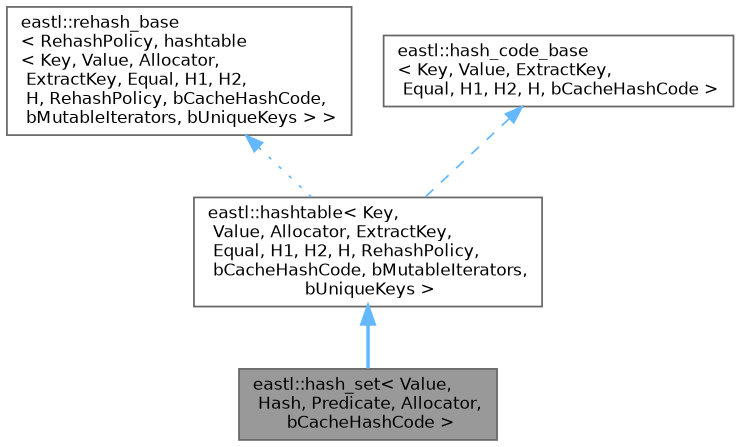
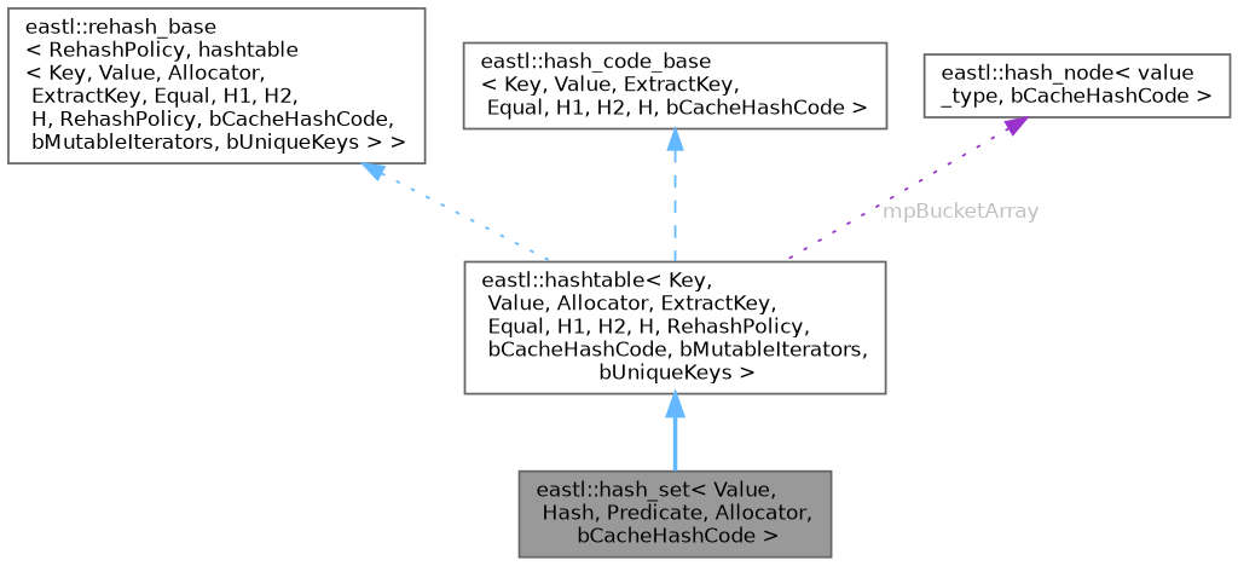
  digraph {
    rankdir=TB
    node [color=gray40 fillcolor=white fontname=Helvetica fontsize=10 shape=box style=filled]
    edge [color=steelblue1 dir=back fontname=Helvetica fontsize=10 labelfontname=Helvetica labelfontsize=10 style=dotted]
    n1 [fillcolor=grey60 fontcolor=black height=0.2 label="eastl::hash_set\< Value,\l Hash, Predicate, Allocator,\l bCacheHashCode \>" width=0.4]
    n2 [height=0.2 label="eastl::hashtable\< Key,\l Value, Allocator, ExtractKey,\l Equal, H1, H2, H, RehashPolicy,\l bCacheHashCode, bMutableIterators,\l bUniqueKeys \>" width=0.4]
    n3 [height=0.2 label="eastl::rehash_base\l\< RehashPolicy, hashtable\l\< Key, Value, Allocator,\l ExtractKey, Equal, H1, H2,\l H, RehashPolicy, bCacheHashCode,\l bMutableIterators, bUniqueKeys \> \>" width=0.4]
    n4 [height=0.2 label="eastl::hash_code_base\l\< Key, Value, ExtractKey,\l Equal, H1, H2, H, bCacheHashCode \>" width=0.4]
+   n5 [height=0.2 label="eastl::hash_node\< value\l_type, bCacheHashCode \>" width=0.4]
    n2 -> n1 [style=bold]
    n3 -> n2
    n4 -> n2 [style=dashed]
+   n5 -> n2 [color=darkorchid3 fontcolor=grey label=" mpBucketArray"]
  }
